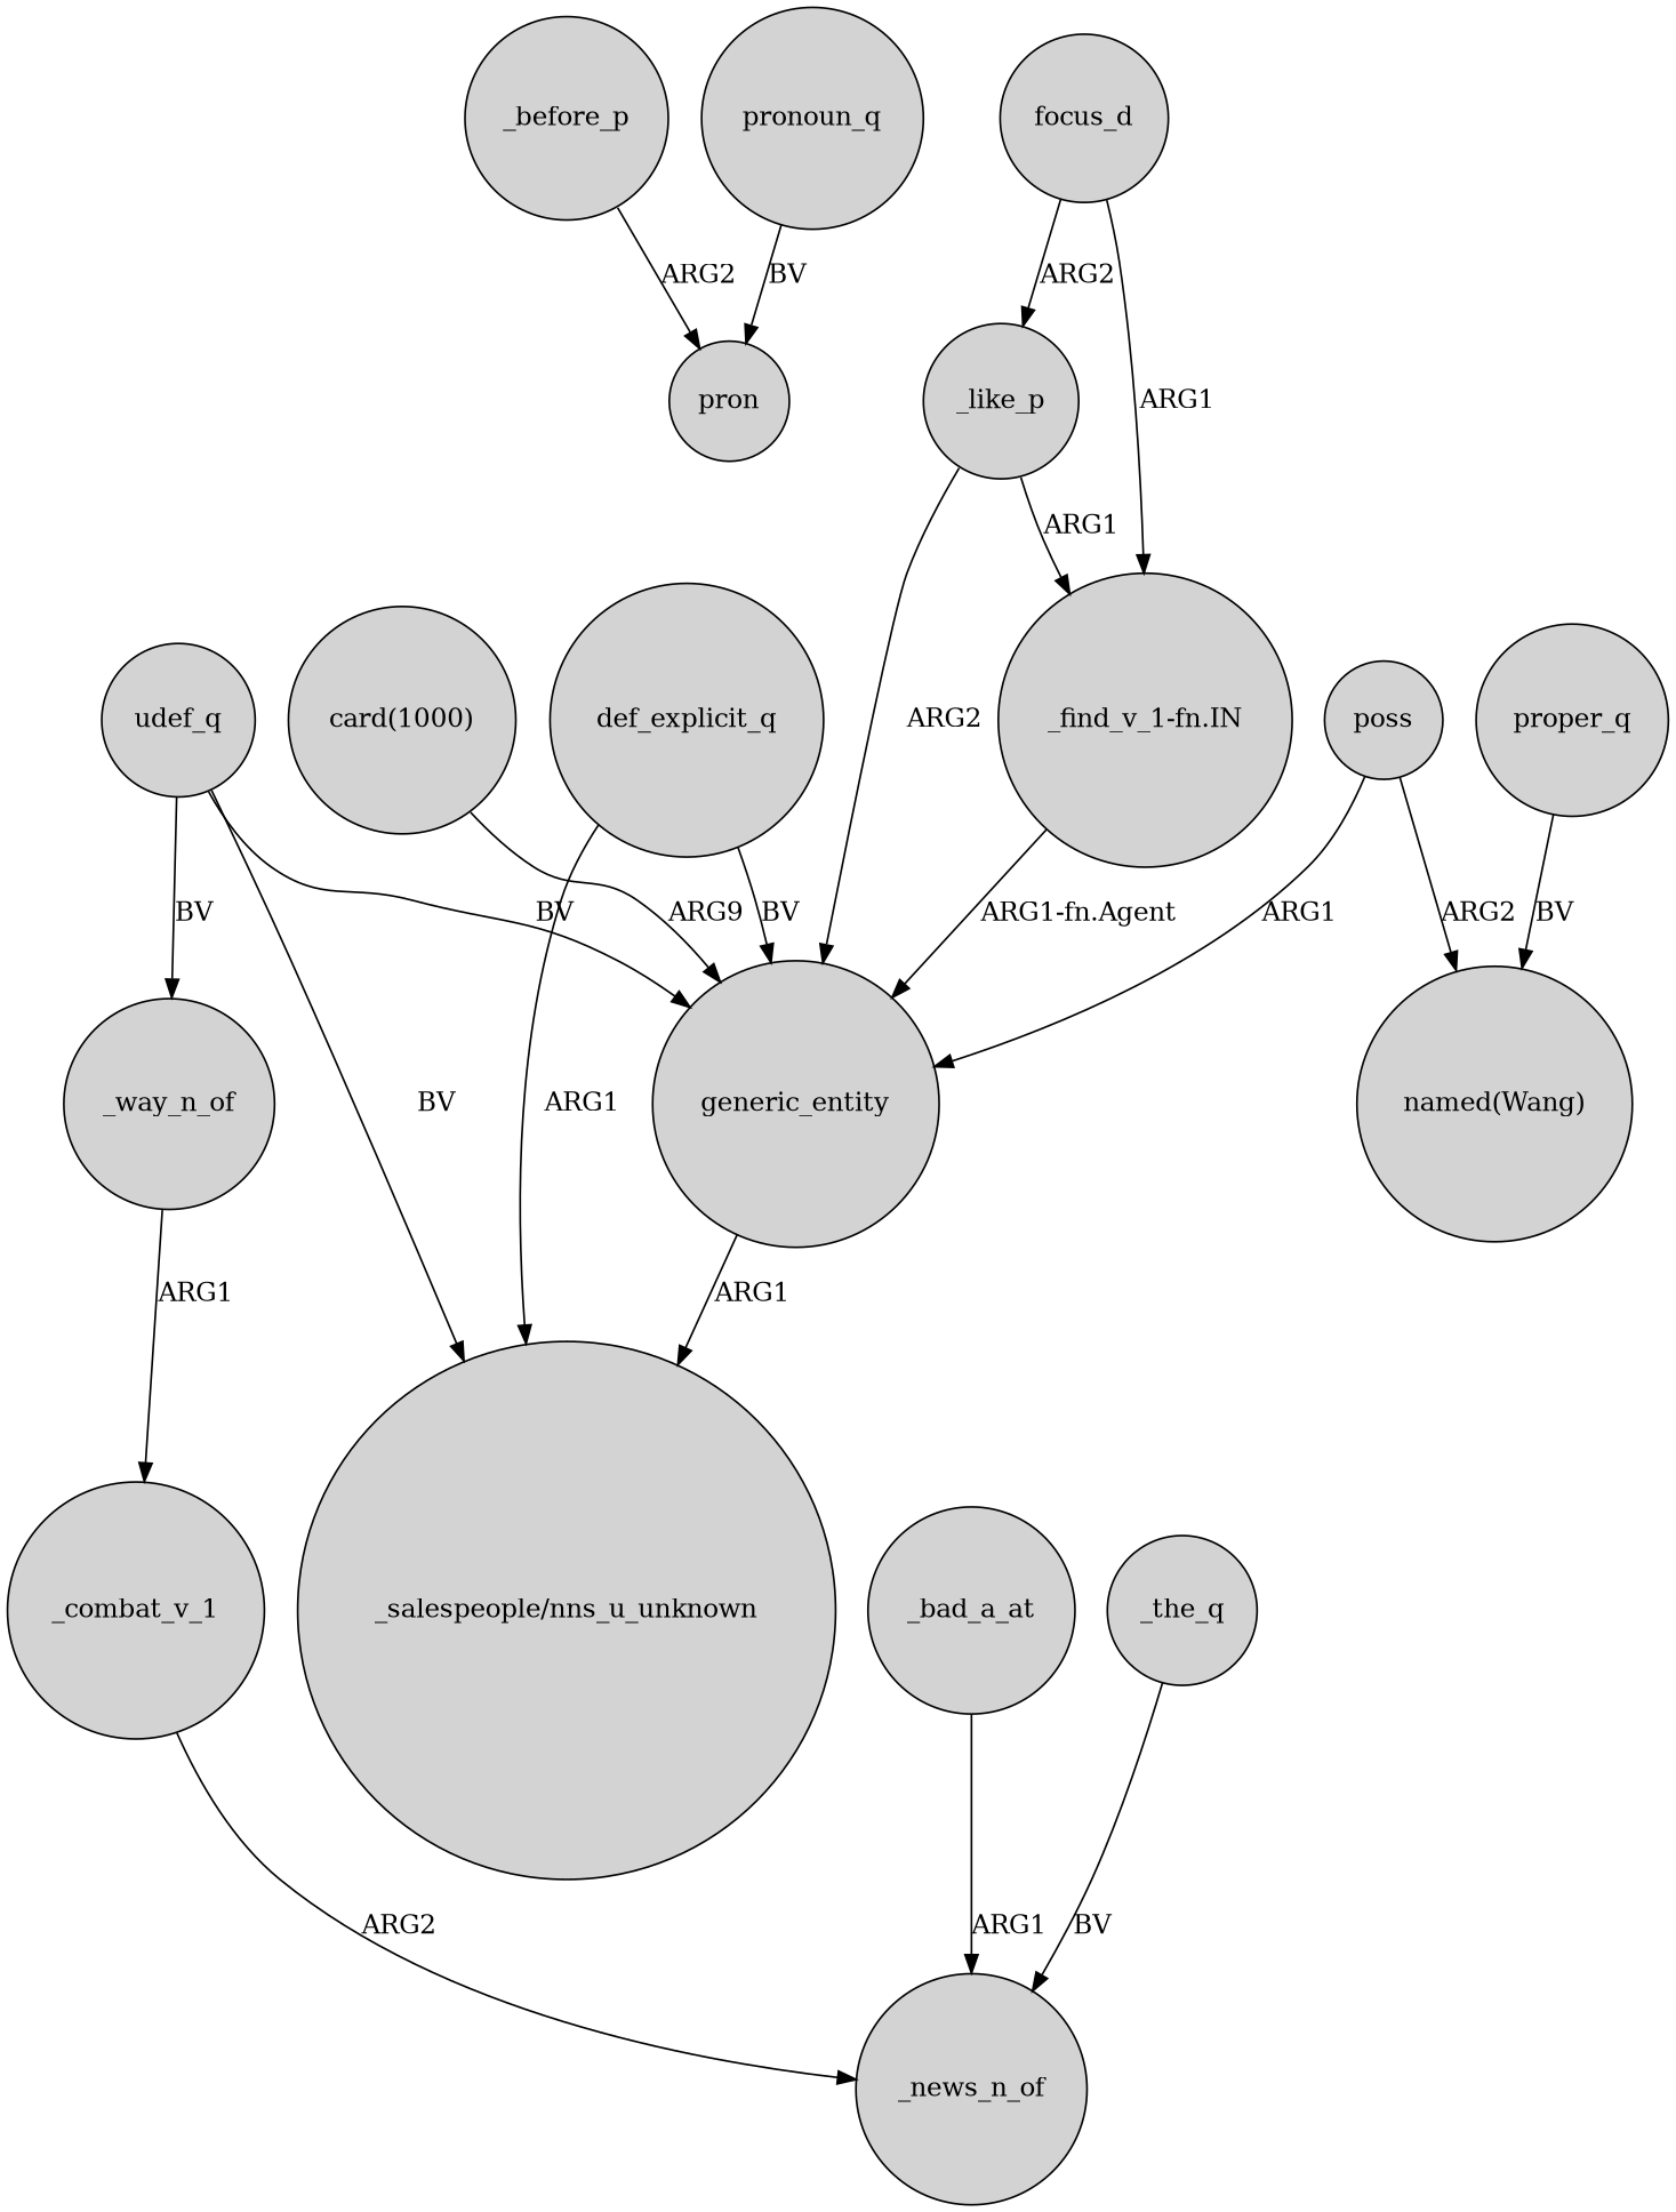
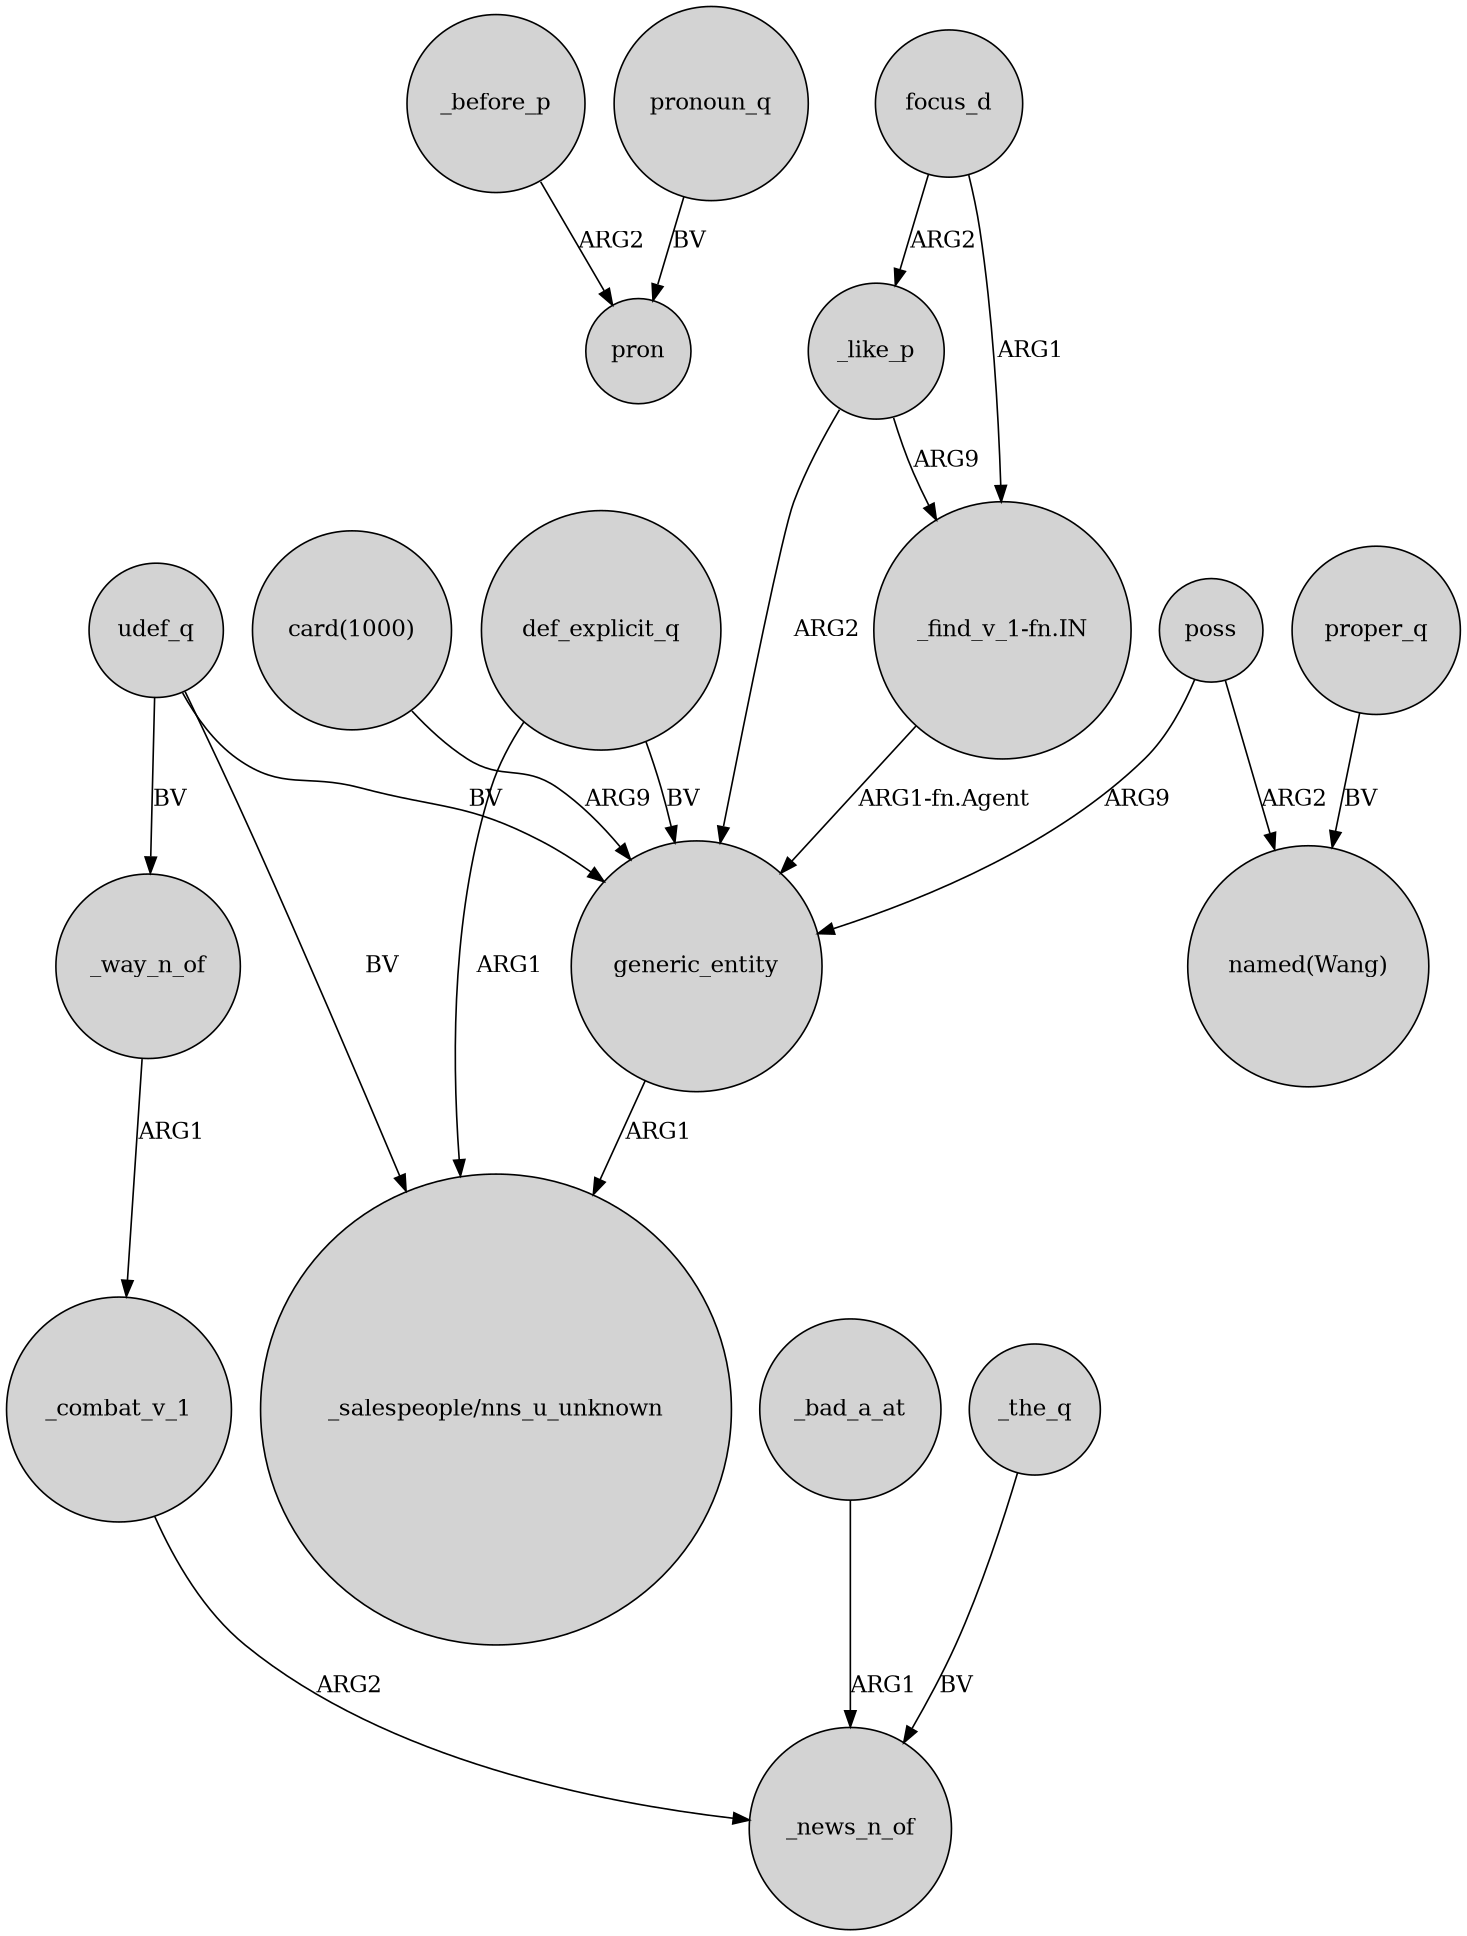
  digraph {
    node [shape=circle style=filled]
    _before_p
    pron
    "_find_v_1-fn.IN"
    generic_entity
    _way_n_of
    _combat_v_1
    "_salespeople/nns_u_unknown"
    _news_n_of
    poss
    "named(Wang)"
    udef_q
    focus_d
    _like_p
    def_explicit_q
    proper_q
    _bad_a_at
    "card(1000)"
    pronoun_q
    _the_q
    _before_p -> pron [label=ARG2]
    "_find_v_1-fn.IN" -> generic_entity [label="ARG1-fn.Agent"]
    generic_entity -> "_salespeople/nns_u_unknown" [label=ARG1]
    _way_n_of -> _combat_v_1 [label=ARG1]
    _combat_v_1 -> _news_n_of [label=ARG2]
-   poss -> generic_entity [label=ARG1]
+   poss -> generic_entity [label=ARG9]
    poss -> "named(Wang)" [label=ARG2]
    udef_q -> generic_entity [label=BV]
    udef_q -> _way_n_of [label=BV]
    udef_q -> "_salespeople/nns_u_unknown" [label=BV]
    focus_d -> "_find_v_1-fn.IN" [label=ARG1]
    focus_d -> _like_p [label=ARG2]
-   _like_p -> "_find_v_1-fn.IN" [label=ARG1]
+   _like_p -> "_find_v_1-fn.IN" [label=ARG9]
    _like_p -> generic_entity [label=ARG2]
    def_explicit_q -> generic_entity [label=BV]
    def_explicit_q -> "_salespeople/nns_u_unknown" [label=ARG1]
    proper_q -> "named(Wang)" [label=BV]
    _bad_a_at -> _news_n_of [label=ARG1]
    "card(1000)" -> generic_entity [label=ARG9]
    pronoun_q -> pron [label=BV]
    _the_q -> _news_n_of [label=BV]
  }
